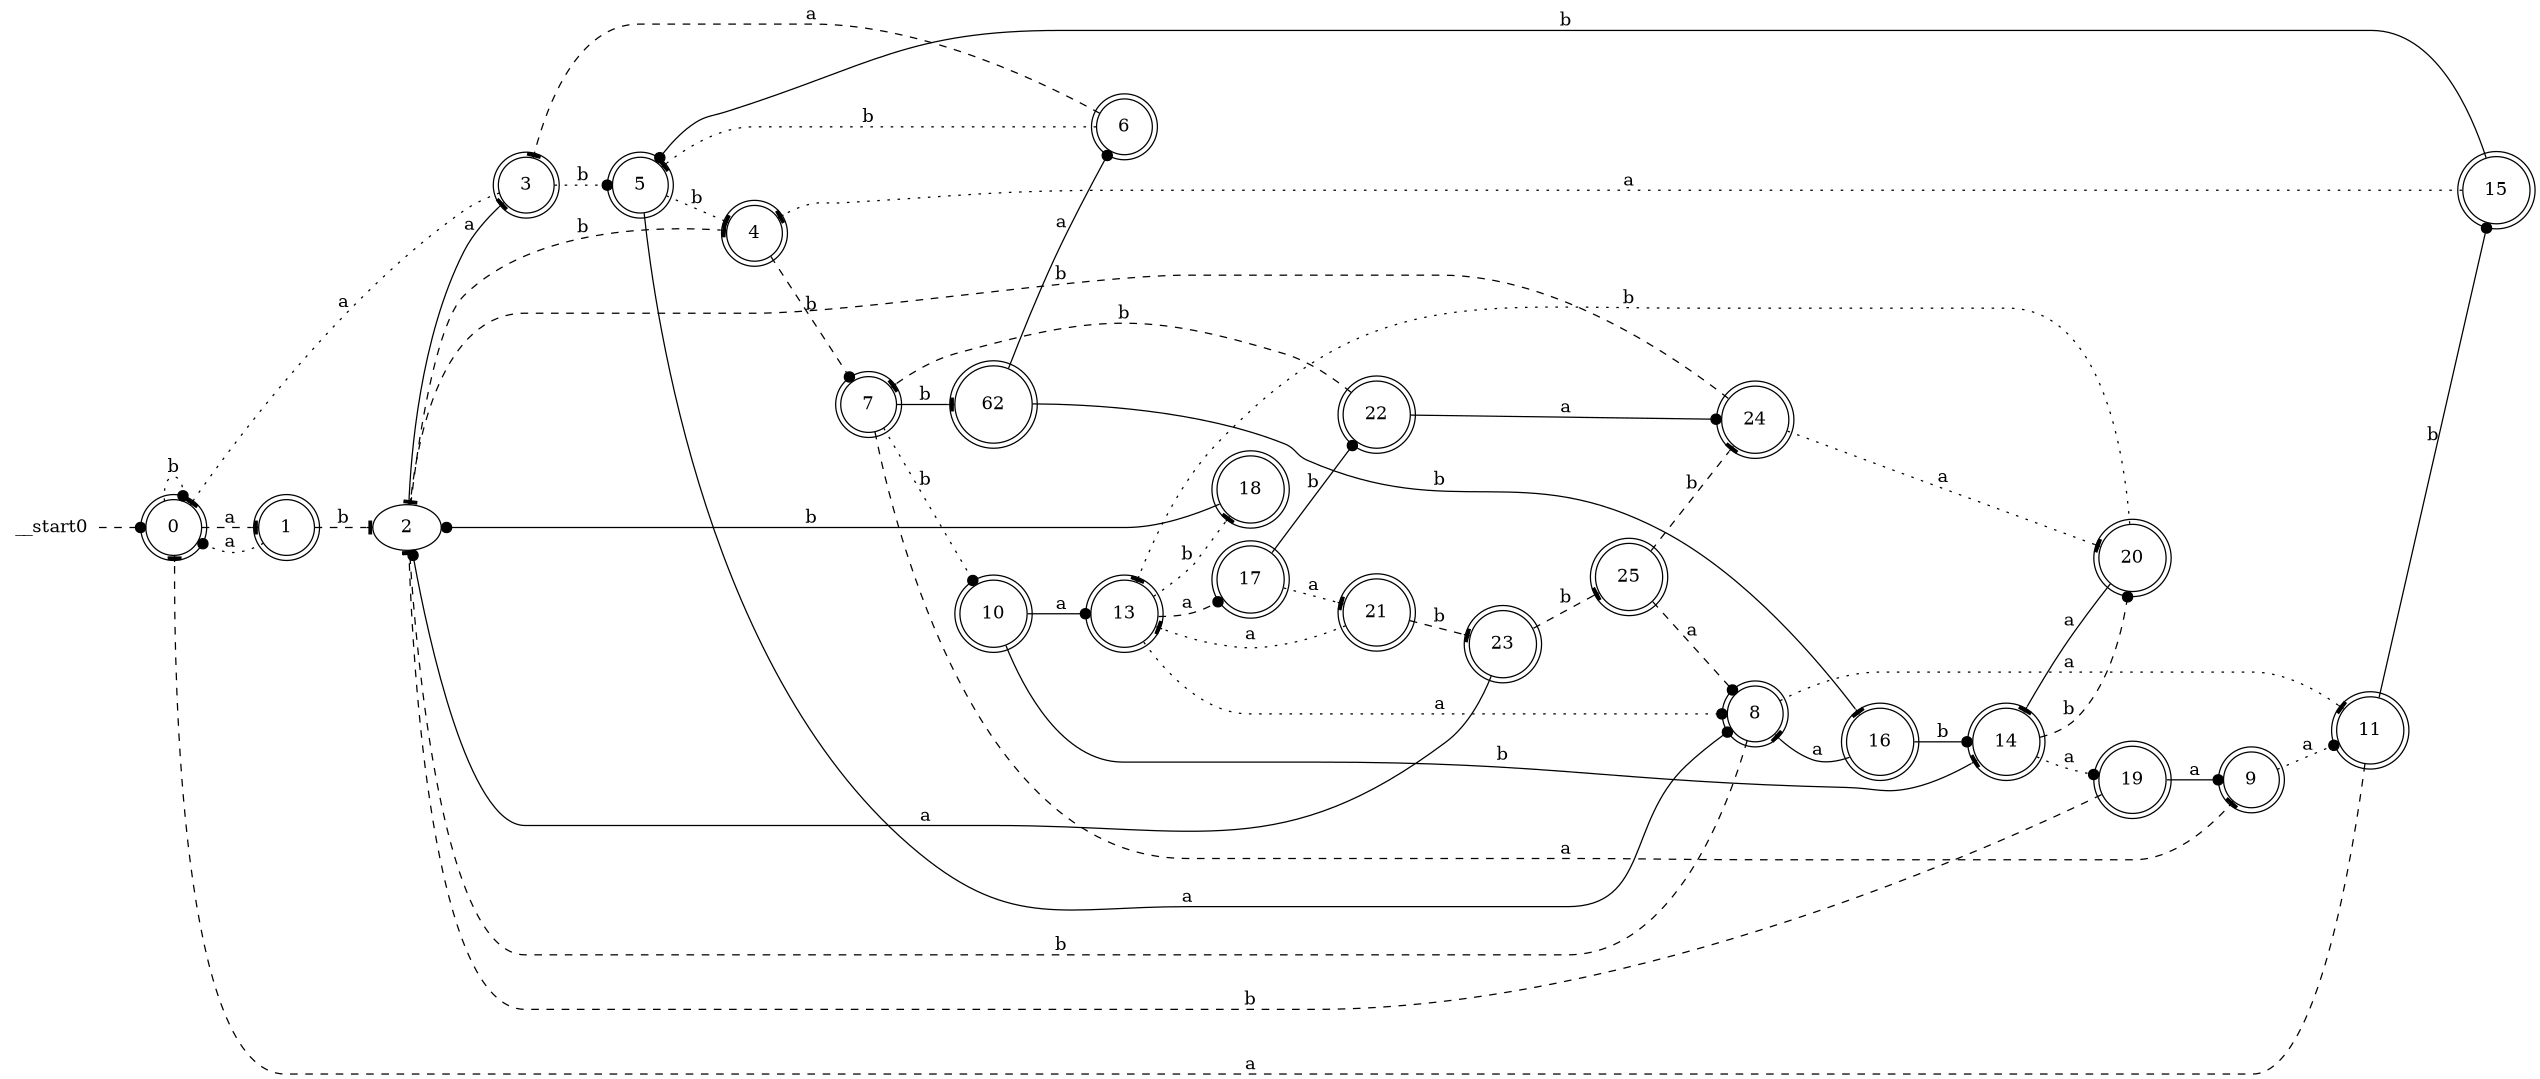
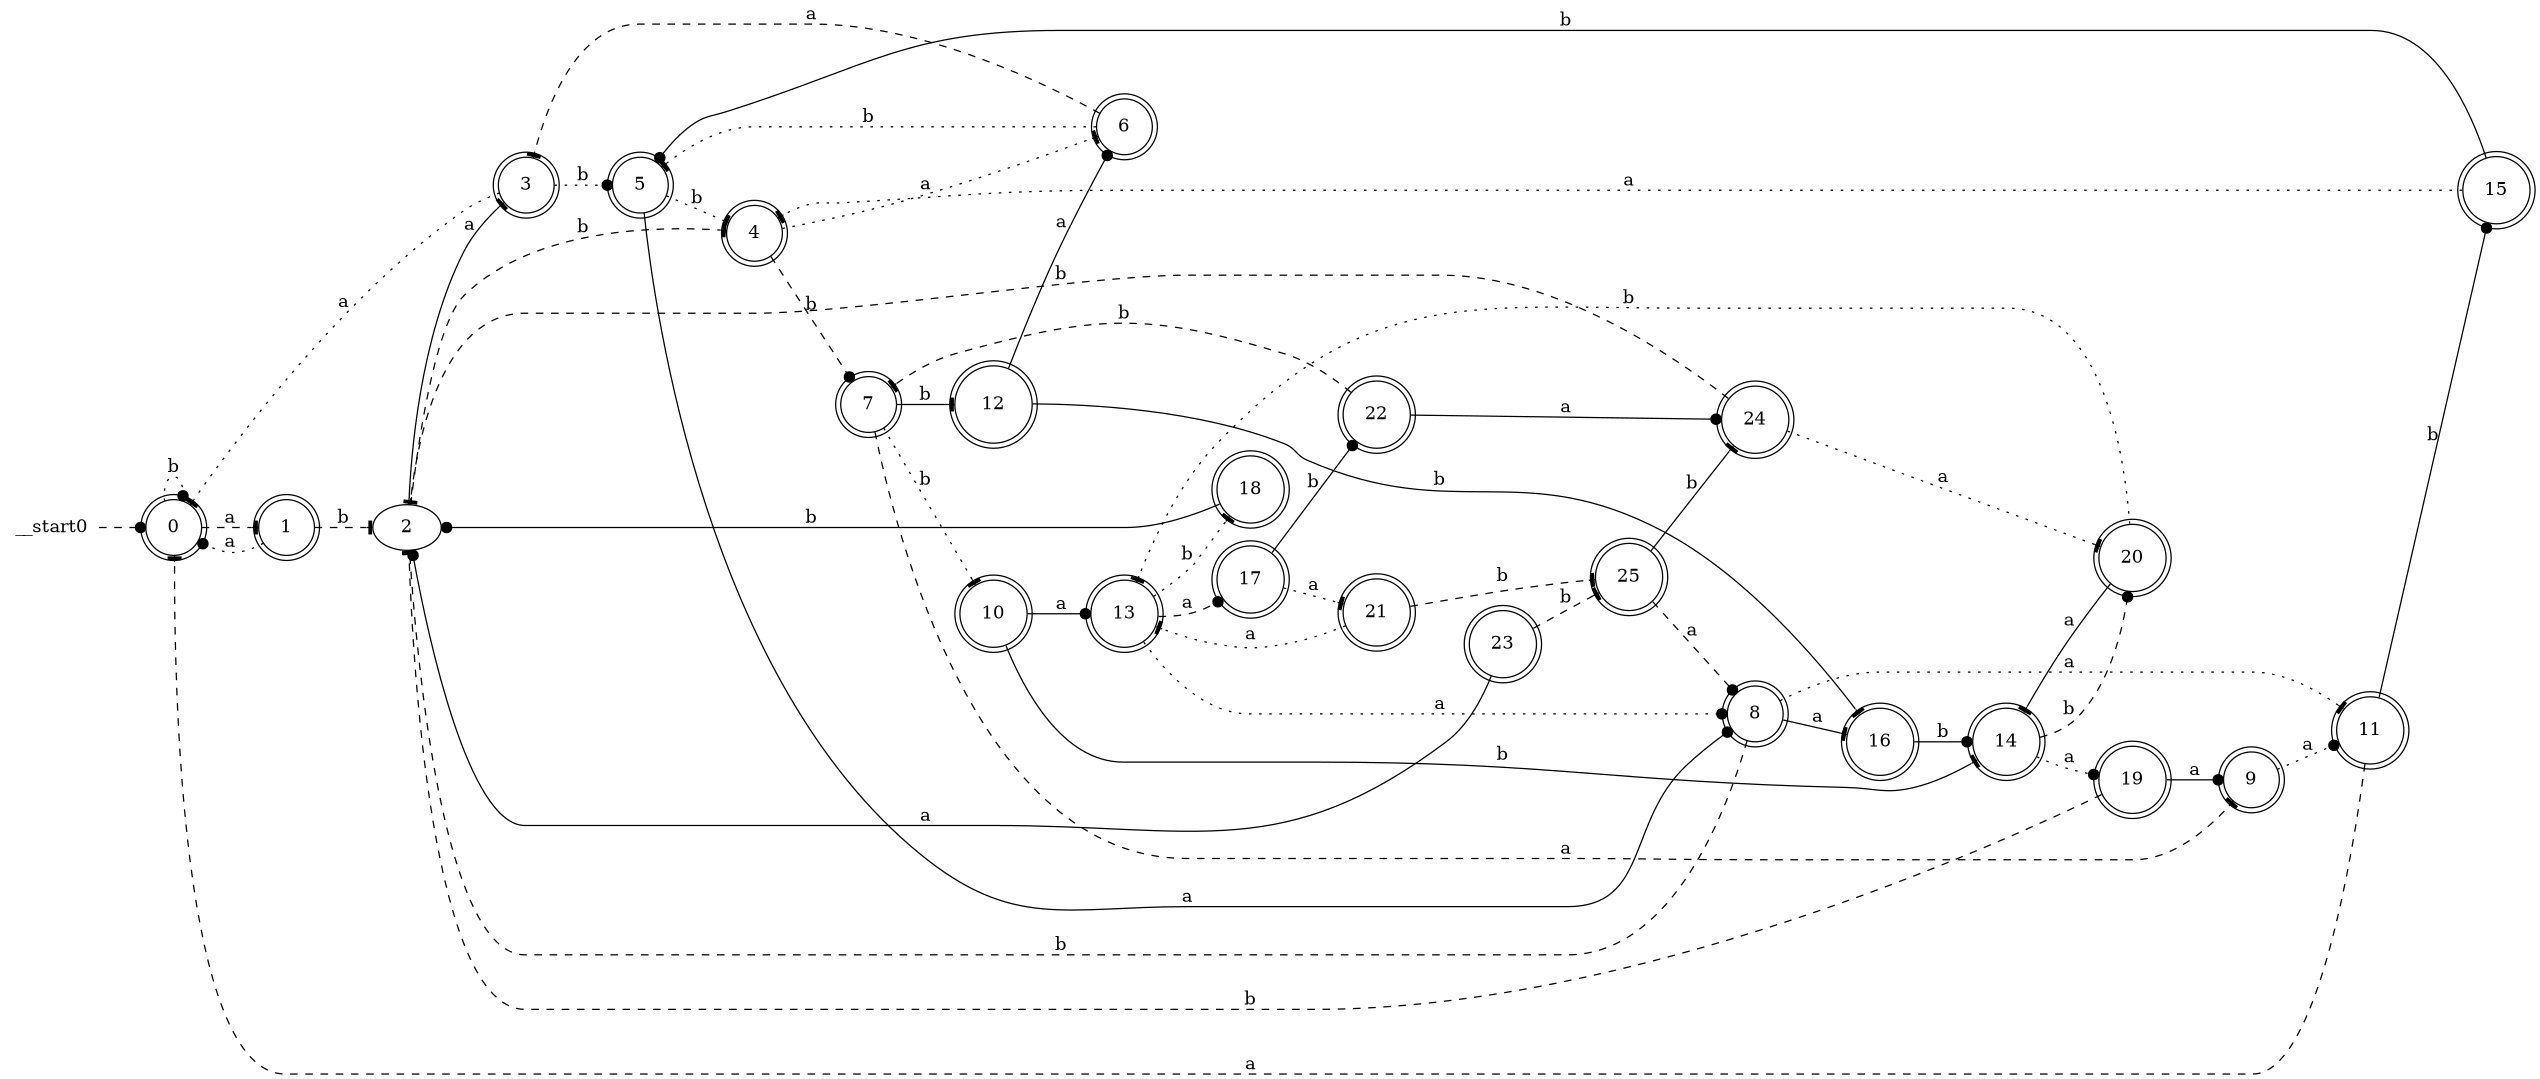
  digraph {
    rankdir=LR
    node [shape=doublecircle]
    edge [arrowhead=tee style=dotted]
    __start0 [shape=none]
    0
    1
    2 [shape=""]
    3
    4
    5
    6
    7
    8
    9
    10
-   12 [label=62]
+   12
    11
    13
    14
    15
    16
    17
    18
    19
    20
    21
    22
    23
    24
    25
    __start0 -> 0 [arrowhead=dot style=dashed]
    0 -> 0 [arrowhead=dot label=b]
    0 -> 1 [label=a style=dashed]
    1 -> 0 [arrowhead=dot label=a]
    1 -> 2 [label=b style=dashed]
    2 -> 3 [label=a style=solid]
    2 -> 4 [label=b style=dashed]
    3 -> 0 [label=a]
    3 -> 5 [arrowhead=dot label=b]
+   4 -> 6 [label=a]
    4 -> 7 [arrowhead=dot label=b style=dashed]
    5 -> 4 [label=b]
    5 -> 8 [arrowhead=dot label=a style=solid]
    6 -> 3 [label=a style=dashed]
    6 -> 5 [label=b]
    7 -> 9 [label=a style=dashed]
-   7 -> 10 [arrowhead=dot label=b]
+   7 -> 10 [label=b]
    7 -> 12 [label=b style=solid]
    8 -> 2 [label=b style=dashed]
    8 -> 11 [label=a]
    9 -> 11 [arrowhead=dot label=a]
    10 -> 13 [arrowhead=dot label=a style=solid]
    10 -> 14 [label=b style=solid]
    12 -> 6 [arrowhead=dot label=a style=solid]
    12 -> 16 [label=b style=solid]
    11 -> 0 [label=a style=dashed]
    11 -> 15 [arrowhead=dot label=b style=solid]
    13 -> 8 [arrowhead=dot label=a]
    13 -> 17 [arrowhead=dot label=a style=dashed]
    13 -> 18 [label=b]
    14 -> 19 [arrowhead=dot label=a]
    14 -> 20 [arrowhead=dot label=b style=dashed]
    15 -> 4 [label=a]
    15 -> 5 [arrowhead=dot label=b style=solid]
-   16 -> 8 [label=a style=solid]
+   8 -> 16 [label=a style=solid]
    16 -> 14 [arrowhead=dot label=b style=solid]
    17 -> 21 [label=a]
    17 -> 22 [arrowhead=dot label=b style=solid]
    18 -> 2 [arrowhead=dot label=b style=solid]
    19 -> 2 [label=b style=dashed]
    19 -> 9 [arrowhead=dot label=a style=solid]
    20 -> 13 [label=b]
    20 -> 14 [label=a style=solid]
    21 -> 13 [label=a]
-   21 -> 23 [label=b style=dashed]
+   21 -> 25 [label=b style=dashed]
    22 -> 7 [label=b style=dashed]
    22 -> 24 [arrowhead=dot label=a style=solid]
    23 -> 2 [arrowhead=dot label=a style=solid]
    23 -> 25 [label=b style=dashed]
    24 -> 2 [label=b style=dashed]
    24 -> 20 [label=a]
    25 -> 8 [arrowhead=dot label=a style=dashed]
-   25 -> 24 [label=b style=dashed]
+   25 -> 24 [label=b style=solid]
  }
